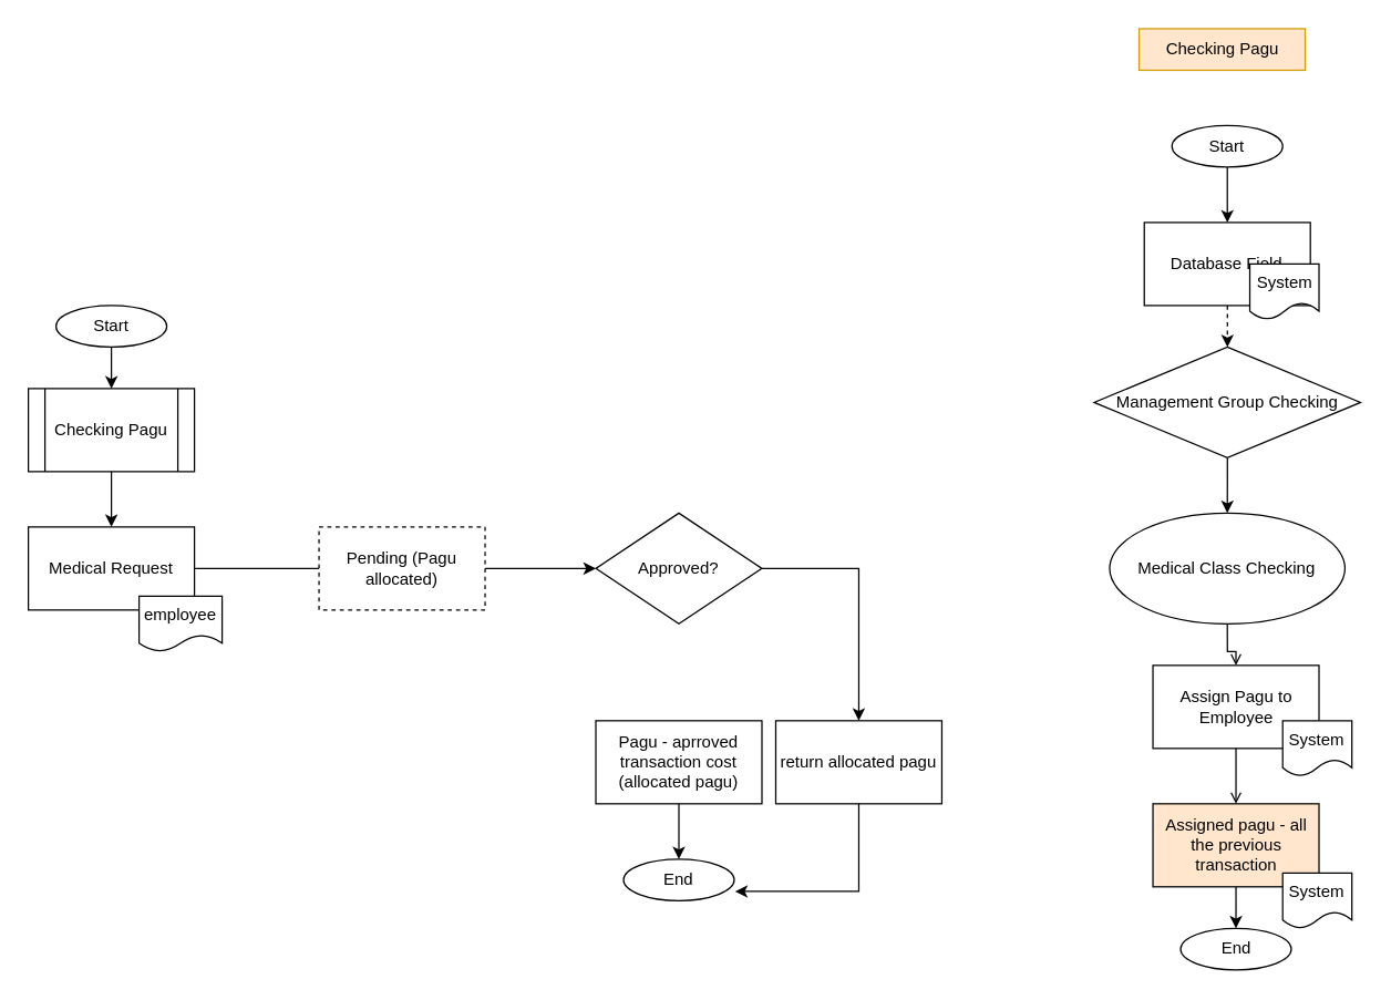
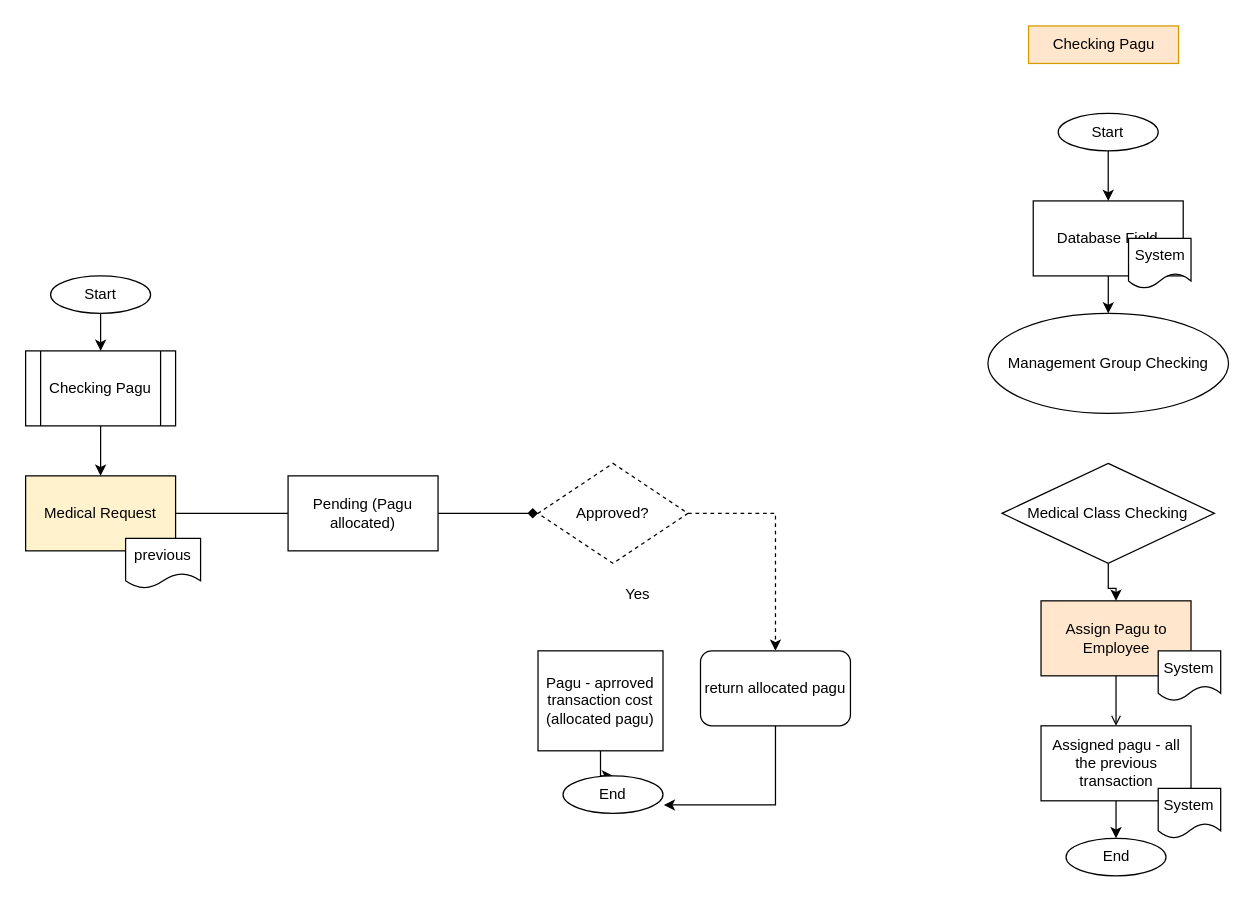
  <mxCell id="0" />
  <mxCell id="1" parent="0" />
  <mxCell id="2" style="edgeStyle=orthogonalEdgeStyle;rounded=0;orthogonalLoop=1;jettySize=auto;html=1;entryX=0;entryY=0.5;entryDx=0;entryDy=0;endArrow=none;" edge="1" parent="1" source="3" target="31"><mxGeometry relative="1" as="geometry" /></mxCell>
- <mxCell id="3" value="Medical Request" style="rounded=0;whiteSpace=wrap;html=1;" vertex="1" parent="1"><mxGeometry x="20" y="380" width="120" height="60" as="geometry" /></mxCell>
- <mxCell id="4" value="employee" style="shape=document;whiteSpace=wrap;html=1;boundedLbl=1;" vertex="1" parent="1"><mxGeometry x="100" y="430" width="60" height="40" as="geometry" /></mxCell>
- <mxCell id="5" style="edgeStyle=orthogonalEdgeStyle;rounded=0;orthogonalLoop=1;jettySize=auto;html=1;entryX=0.5;entryY=0;entryDx=0;entryDy=0;" edge="1" parent="1" source="6" target="35"><mxGeometry relative="1" as="geometry" /></mxCell>
- <mxCell id="6" value="Approved?" style="rhombus;whiteSpace=wrap;html=1;rounded=0;" vertex="1" parent="1"><mxGeometry x="430" y="370" width="120" height="80" as="geometry" /></mxCell>
+ <mxCell id="3" value="Medical Request" style="rounded=0;whiteSpace=wrap;html=1;fillColor=#fff2cc;" vertex="1" parent="1"><mxGeometry x="20" y="380" width="120" height="60" as="geometry" /></mxCell>
+ <mxCell id="4" value="previous" style="shape=document;whiteSpace=wrap;html=1;boundedLbl=1;" vertex="1" parent="1"><mxGeometry x="100" y="430" width="60" height="40" as="geometry" /></mxCell>
+ <mxCell id="5" style="edgeStyle=orthogonalEdgeStyle;rounded=0;orthogonalLoop=1;jettySize=auto;html=1;entryX=0.5;entryY=0;entryDx=0;entryDy=0;dashed=1;" edge="1" parent="1" source="6" target="35"><mxGeometry relative="1" as="geometry" /></mxCell>
+ <mxCell id="6" value="Approved?" style="rhombus;whiteSpace=wrap;html=1;rounded=0;dashed=1;" vertex="1" parent="1"><mxGeometry x="430" y="370" width="120" height="80" as="geometry" /></mxCell>
  <mxCell id="7" value="" style="edgeStyle=orthogonalEdgeStyle;rounded=0;orthogonalLoop=1;jettySize=auto;html=1;" edge="1" parent="1" source="8" target="22"><mxGeometry relative="1" as="geometry" /></mxCell>
- <mxCell id="8" value="Assigned pagu - all the previous transaction" style="rounded=0;whiteSpace=wrap;html=1;fillColor=#ffe6cc;" vertex="1" parent="1"><mxGeometry x="832.5" y="580" width="120" height="60" as="geometry" /></mxCell>
+ <mxCell id="8" value="Assigned pagu - all the previous transaction" style="rounded=0;whiteSpace=wrap;html=1;" vertex="1" parent="1"><mxGeometry x="832.5" y="580" width="120" height="60" as="geometry" /></mxCell>
  <mxCell id="9" style="edgeStyle=orthogonalEdgeStyle;rounded=0;orthogonalLoop=1;jettySize=auto;html=1;entryX=0.5;entryY=0;entryDx=0;entryDy=0;endArrow=open;" edge="1" parent="1" source="10" target="8"><mxGeometry relative="1" as="geometry" /></mxCell>
- <mxCell id="10" value="Assign Pagu to Employee" style="rounded=0;whiteSpace=wrap;html=1;" vertex="1" parent="1"><mxGeometry x="832.5" y="480" width="120" height="60" as="geometry" /></mxCell>
- <mxCell id="11" value="" style="edgeStyle=orthogonalEdgeStyle;rounded=0;orthogonalLoop=1;jettySize=auto;html=1;endArrow=open;" edge="1" parent="1" source="12" target="10"><mxGeometry relative="1" as="geometry" /></mxCell>
- <mxCell id="12" value="Medical Class Checking" style="ellipse;whiteSpace=wrap;html=1;" vertex="1" parent="1"><mxGeometry x="801.25" y="370" width="170" height="80" as="geometry" /></mxCell>
- <mxCell id="13" value="" style="edgeStyle=orthogonalEdgeStyle;rounded=0;orthogonalLoop=1;jettySize=auto;html=1;" edge="1" parent="1" source="14" target="12"><mxGeometry relative="1" as="geometry" /></mxCell>
- <mxCell id="14" value="Management Group Checking" style="rhombus;whiteSpace=wrap;html=1;" vertex="1" parent="1"><mxGeometry x="790" y="250" width="192.5" height="80" as="geometry" /></mxCell>
- <mxCell id="15" value="" style="edgeStyle=orthogonalEdgeStyle;rounded=0;orthogonalLoop=1;jettySize=auto;html=1;dashed=1;" edge="1" parent="1" source="16" target="14"><mxGeometry relative="1" as="geometry" /></mxCell>
+ <mxCell id="10" value="Assign Pagu to Employee" style="rounded=0;whiteSpace=wrap;html=1;fillColor=#ffe6cc;" vertex="1" parent="1"><mxGeometry x="832.5" y="480" width="120" height="60" as="geometry" /></mxCell>
+ <mxCell id="11" value="" style="edgeStyle=orthogonalEdgeStyle;rounded=0;orthogonalLoop=1;jettySize=auto;html=1;" edge="1" parent="1" source="12" target="10"><mxGeometry relative="1" as="geometry" /></mxCell>
+ <mxCell id="12" value="Medical Class Checking" style="rhombus;whiteSpace=wrap;html=1;" vertex="1" parent="1"><mxGeometry x="801.25" y="370" width="170" height="80" as="geometry" /></mxCell>
+ <mxCell id="14" value="Management Group Checking" style="ellipse;whiteSpace=wrap;html=1;" vertex="1" parent="1"><mxGeometry x="790" y="250" width="192.5" height="80" as="geometry" /></mxCell>
+ <mxCell id="15" value="" style="edgeStyle=orthogonalEdgeStyle;rounded=0;orthogonalLoop=1;jettySize=auto;html=1;" edge="1" parent="1" source="16" target="14"><mxGeometry relative="1" as="geometry" /></mxCell>
  <mxCell id="16" value="Database Field" style="rounded=0;whiteSpace=wrap;html=1;" vertex="1" parent="1"><mxGeometry x="826.25" y="160" width="120" height="60" as="geometry" /></mxCell>
  <mxCell id="17" value="System" style="shape=document;whiteSpace=wrap;html=1;boundedLbl=1;" vertex="1" parent="1"><mxGeometry x="926.25" y="630" width="50" height="40" as="geometry" /></mxCell>
  <mxCell id="18" value="System" style="shape=document;whiteSpace=wrap;html=1;boundedLbl=1;" vertex="1" parent="1"><mxGeometry x="902.5" y="190" width="50" height="40" as="geometry" /></mxCell>
  <mxCell id="19" value="Checking Pagu" style="text;html=1;strokeColor=#d79b00;fillColor=#ffe6cc;align=center;verticalAlign=middle;whiteSpace=wrap;rounded=0;" vertex="1" parent="1"><mxGeometry x="822.5" y="20" width="120" height="30" as="geometry" /></mxCell>
  <mxCell id="20" style="edgeStyle=orthogonalEdgeStyle;rounded=0;orthogonalLoop=1;jettySize=auto;html=1;" edge="1" parent="1" source="21" target="16"><mxGeometry relative="1" as="geometry" /></mxCell>
  <mxCell id="21" value="Start" style="ellipse;whiteSpace=wrap;html=1;" vertex="1" parent="1"><mxGeometry x="846.25" y="90" width="80" height="30" as="geometry" /></mxCell>
  <mxCell id="22" value="End" style="ellipse;whiteSpace=wrap;html=1;" vertex="1" parent="1"><mxGeometry x="852.5" y="670" width="80" height="30" as="geometry" /></mxCell>
  <mxCell id="23" value="System" style="shape=document;whiteSpace=wrap;html=1;boundedLbl=1;" vertex="1" parent="1"><mxGeometry x="926.25" y="520" width="50" height="40" as="geometry" /></mxCell>
  <mxCell id="24" style="edgeStyle=orthogonalEdgeStyle;rounded=0;orthogonalLoop=1;jettySize=auto;html=1;entryX=0.5;entryY=0;entryDx=0;entryDy=0;" edge="1" parent="1" source="25" target="3"><mxGeometry relative="1" as="geometry" /></mxCell>
  <mxCell id="25" value="Checking Pagu" style="shape=process;whiteSpace=wrap;html=1;backgroundOutline=1;" vertex="1" parent="1"><mxGeometry x="20" y="280" width="120" height="60" as="geometry" /></mxCell>
  <mxCell id="26" style="edgeStyle=orthogonalEdgeStyle;rounded=0;orthogonalLoop=1;jettySize=auto;html=1;entryX=0.5;entryY=0;entryDx=0;entryDy=0;" edge="1" parent="1" source="27" target="25"><mxGeometry relative="1" as="geometry" /></mxCell>
  <mxCell id="27" value="Start" style="ellipse;whiteSpace=wrap;html=1;" vertex="1" parent="1"><mxGeometry x="40" y="220" width="80" height="30" as="geometry" /></mxCell>
  <mxCell id="28" value="" style="edgeStyle=orthogonalEdgeStyle;rounded=0;orthogonalLoop=1;jettySize=auto;html=1;" edge="1" parent="1" source="29" target="32"><mxGeometry relative="1" as="geometry" /></mxCell>
- <mxCell id="29" value="Pagu - aprroved transaction cost (allocated pagu)" style="whiteSpace=wrap;html=1;rounded=0;" vertex="1" parent="1"><mxGeometry x="430" y="520" width="120" height="60" as="geometry" /></mxCell>
- <mxCell id="30" style="edgeStyle=orthogonalEdgeStyle;rounded=0;orthogonalLoop=1;jettySize=auto;html=1;entryX=0;entryY=0.5;entryDx=0;entryDy=0;" edge="1" parent="1" source="31" target="6"><mxGeometry relative="1" as="geometry" /></mxCell>
- <mxCell id="31" value="Pending (Pagu allocated)" style="rounded=0;whiteSpace=wrap;html=1;dashed=1;" vertex="1" parent="1"><mxGeometry x="230" y="380" width="120" height="60" as="geometry" /></mxCell>
+ <mxCell id="29" value="Pagu - aprroved transaction cost (allocated pagu)" style="whiteSpace=wrap;html=1;rounded=0;" vertex="1" parent="1"><mxGeometry x="430" y="520" width="100" height="80" as="geometry" /></mxCell>
+ <mxCell id="30" style="edgeStyle=orthogonalEdgeStyle;rounded=0;orthogonalLoop=1;jettySize=auto;html=1;entryX=0;entryY=0.5;entryDx=0;entryDy=0;endArrow=diamond;" edge="1" parent="1" source="31" target="6"><mxGeometry relative="1" as="geometry" /></mxCell>
+ <mxCell id="31" value="Pending (Pagu allocated)" style="rounded=0;whiteSpace=wrap;html=1;" vertex="1" parent="1"><mxGeometry x="230" y="380" width="120" height="60" as="geometry" /></mxCell>
  <mxCell id="32" value="End" style="ellipse;whiteSpace=wrap;html=1;" vertex="1" parent="1"><mxGeometry x="450" y="620" width="80" height="30" as="geometry" /></mxCell>
+ <mxCell id="33" value="Yes" style="text;html=1;strokeColor=none;fillColor=none;align=center;verticalAlign=middle;whiteSpace=wrap;rounded=0;" vertex="1" parent="1"><mxGeometry x="480" y="460" width="60" height="30" as="geometry" /></mxCell>
  <mxCell id="34" style="edgeStyle=orthogonalEdgeStyle;rounded=0;orthogonalLoop=1;jettySize=auto;html=1;entryX=1.008;entryY=0.778;entryDx=0;entryDy=0;entryPerimeter=0;" edge="1" parent="1" source="35" target="32"><mxGeometry relative="1" as="geometry"><Array as="points"><mxPoint x="620" y="643" /></Array></mxGeometry></mxCell>
- <mxCell id="35" value="return allocated pagu" style="whiteSpace=wrap;html=1;rounded=0;" vertex="1" parent="1"><mxGeometry x="560" y="520" width="120" height="60" as="geometry" /></mxCell>
+ <mxCell id="35" value="return allocated pagu" style="whiteSpace=wrap;html=1;rounded=1;" vertex="1" parent="1"><mxGeometry x="560" y="520" width="120" height="60" as="geometry" /></mxCell>
